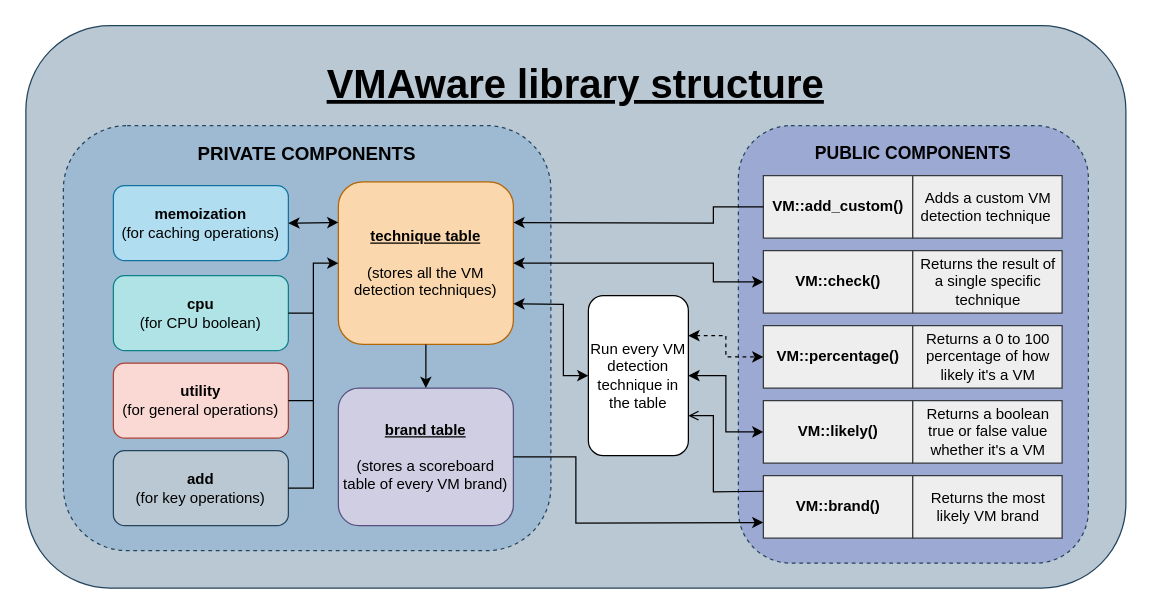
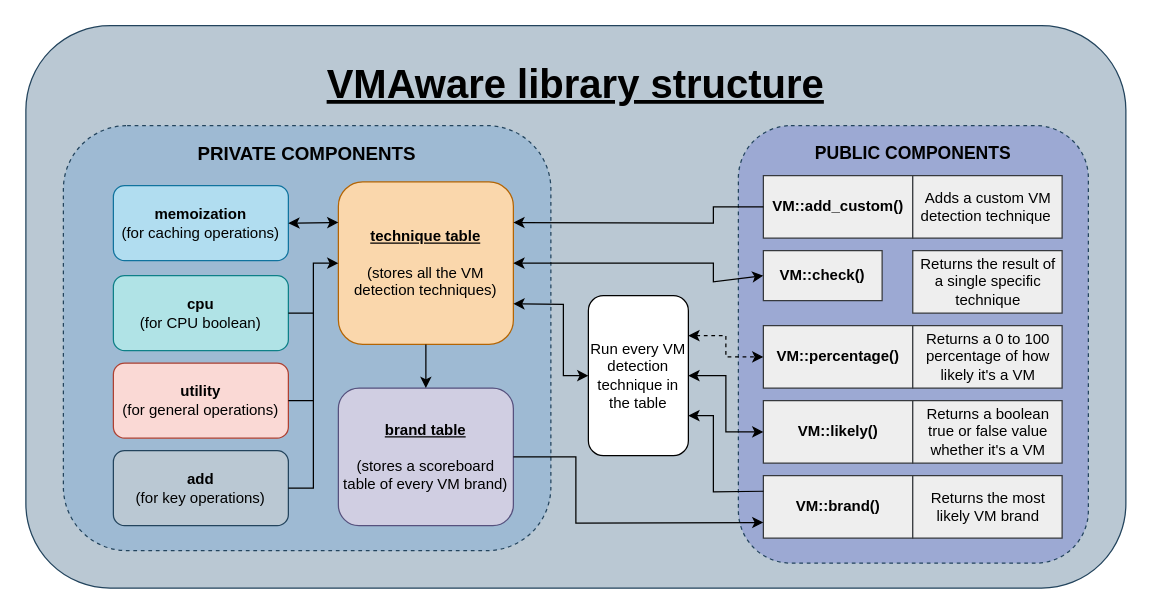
  <mxCell id="0" />
  <mxCell id="1" parent="0" />
  <mxCell id="2" value="&lt;h1 style=&quot;line-height: 205%;&quot;&gt;&lt;font color=&quot;#000000&quot; style=&quot;font-size: 32px;&quot;&gt;&lt;u&gt;VMAware library structure&lt;/u&gt;&lt;/font&gt;&lt;/h1&gt;" style="rounded=1;whiteSpace=wrap;html=1;fillColor=#bac8d3;strokeColor=#23445d;verticalAlign=top;" parent="1" vertex="1"><mxGeometry x="20" y="20" width="880" height="450" as="geometry" /></mxCell>
  <mxCell id="3" value="&lt;h3 style=&quot;line-height: 30%;&quot;&gt;&lt;font style=&quot;font-size: 15px;&quot; color=&quot;#000000&quot;&gt;PRIVATE COMPONENTS&lt;/font&gt;&lt;/h3&gt;" style="rounded=1;whiteSpace=wrap;html=1;dashed=1;horizontal=1;verticalAlign=top;fillColor=#9EBAD3;strokeColor=#23445d;strokeWidth=1;" parent="1" vertex="1"><mxGeometry x="50" y="100" width="390" height="340" as="geometry" /></mxCell>
  <mxCell id="4" value="&lt;font color=&quot;#000000&quot;&gt;&lt;b&gt;utility&lt;/b&gt;&lt;br&gt;(for general operations)&lt;br&gt;&lt;/font&gt;" style="rounded=1;whiteSpace=wrap;html=1;fillColor=#fad9d5;strokeColor=#ae4132;" parent="1" vertex="1"><mxGeometry x="90" y="290" width="140" height="60" as="geometry" /></mxCell>
  <mxCell id="5" value="&lt;font color=&quot;#000000&quot;&gt;&lt;b&gt;cpu&lt;/b&gt;&lt;br&gt;(for CPU boolean)&lt;br&gt;&lt;/font&gt;" style="rounded=1;whiteSpace=wrap;html=1;fillColor=#b0e3e6;strokeColor=#0e8088;" parent="1" vertex="1"><mxGeometry x="90" y="220" width="140" height="60" as="geometry" /></mxCell>
  <mxCell id="6" value="&lt;font color=&quot;#000000&quot;&gt;&lt;b&gt;memoization&lt;/b&gt;&lt;br&gt;(for caching operations)&lt;br&gt;&lt;/font&gt;" style="rounded=1;whiteSpace=wrap;html=1;fillColor=#b1ddf0;strokeColor=#10739e;" parent="1" vertex="1"><mxGeometry x="90" y="148" width="140" height="60" as="geometry" /></mxCell>
  <mxCell id="7" value="&lt;font color=&quot;#000000&quot;&gt;&lt;b&gt;&lt;u&gt;technique table&lt;br&gt;&lt;/u&gt;&lt;/b&gt;&lt;br&gt;(stores all the VM detection techniques)&lt;br&gt;&lt;/font&gt;" style="rounded=1;whiteSpace=wrap;html=1;fillColor=#fad7ac;strokeColor=#b46504;enumerate=0;" parent="1" vertex="1"><mxGeometry x="270" y="145" width="140" height="130" as="geometry" /></mxCell>
  <mxCell id="8" value="&lt;font color=&quot;#000000&quot;&gt;&lt;b&gt;&lt;u&gt;brand table&lt;br&gt;&lt;/u&gt;&lt;/b&gt;&lt;/font&gt;&lt;div&gt;&lt;br&gt;&lt;font color=&quot;#000000&quot;&gt;(stores a scoreboard table of every VM brand)&lt;/font&gt;&lt;/div&gt;" style="rounded=1;whiteSpace=wrap;html=1;fillColor=#d0cee2;strokeColor=#56517e;verticalAlign=middle;" parent="1" vertex="1"><mxGeometry x="270" y="310" width="140" height="110" as="geometry" /></mxCell>
  <mxCell id="9" value="" style="endArrow=classic;html=1;rounded=0;exitX=0.5;exitY=1;exitDx=0;exitDy=0;entryX=0.5;entryY=0;entryDx=0;entryDy=0;strokeColor=#000000;" parent="1" source="7" target="8" edge="1"><mxGeometry width="50" height="50" relative="1" as="geometry"><mxPoint x="420" y="210" as="sourcePoint" /><mxPoint x="470" y="160" as="targetPoint" /></mxGeometry></mxCell>
  <mxCell id="10" value="&lt;h3 style=&quot;line-height: 20%;&quot;&gt;&lt;font color=&quot;#000000&quot;&gt;PUBLIC COMPONENTS&lt;/font&gt;&lt;/h3&gt;" style="rounded=1;whiteSpace=wrap;html=1;dashed=1;horizontal=1;verticalAlign=top;fillColor=#9CA9D3;strokeColor=#23445d;strokeWidth=1;" parent="1" vertex="1"><mxGeometry x="590" y="100" width="280" height="350" as="geometry" /></mxCell>
  <mxCell id="11" value="&lt;b&gt;VM::brand()&lt;/b&gt;" style="rounded=0;whiteSpace=wrap;html=1;fillColor=#eeeeee;strokeColor=#36393d;fontColor=#000000;" parent="1" vertex="1"><mxGeometry x="610" y="380" width="119.5" height="50" as="geometry" /></mxCell>
  <mxCell id="12" value="" style="endArrow=classic;html=1;rounded=0;exitX=1;exitY=0.5;exitDx=0;exitDy=0;entryX=0;entryY=0.75;entryDx=0;entryDy=0;strokeColor=#000000;" parent="1" source="8" target="11" edge="1"><mxGeometry width="50" height="50" relative="1" as="geometry"><mxPoint x="500" y="210" as="sourcePoint" /><mxPoint x="550" y="160" as="targetPoint" /><Array as="points"><mxPoint x="460" y="365" /><mxPoint x="460" y="418" /></Array></mxGeometry></mxCell>
  <mxCell id="13" value="&lt;b&gt;VM::likely()&lt;/b&gt;" style="rounded=0;whiteSpace=wrap;html=1;fillColor=#eeeeee;strokeColor=#36393d;fontColor=#000000;" parent="1" vertex="1"><mxGeometry x="610" y="320" width="119.5" height="50" as="geometry" /></mxCell>
  <mxCell id="14" value="&lt;b&gt;VM::percentage()&lt;/b&gt;" style="rounded=0;whiteSpace=wrap;html=1;fillColor=#eeeeee;strokeColor=#36393d;fontColor=#000000;" parent="1" vertex="1"><mxGeometry x="610" y="260" width="119.5" height="50" as="geometry" /></mxCell>
  <mxCell id="15" value="Returns the most likely VM brand" style="rounded=0;whiteSpace=wrap;html=1;fillColor=#eeeeee;strokeColor=#36393d;fontColor=#000000;" parent="1" vertex="1"><mxGeometry x="729.5" y="380" width="119.5" height="50" as="geometry" /></mxCell>
  <mxCell id="16" value="Returns a boolean &lt;br&gt;true or false value whether it's a VM" style="rounded=0;whiteSpace=wrap;html=1;fillColor=#eeeeee;strokeColor=#36393d;fontColor=#000000;" parent="1" vertex="1"><mxGeometry x="729.5" y="320" width="119.5" height="50" as="geometry" /></mxCell>
- <mxCell id="17" value="&lt;b&gt;VM::check()&lt;/b&gt;" style="rounded=0;whiteSpace=wrap;html=1;fillColor=#eeeeee;strokeColor=#36393d;fontColor=#000000;" parent="1" vertex="1"><mxGeometry x="610" y="200" width="119.5" height="50" as="geometry" /></mxCell>
+ <mxCell id="17" value="&lt;b&gt;VM::check()&lt;/b&gt;" style="rounded=0;whiteSpace=wrap;html=1;fillColor=#eeeeee;strokeColor=#36393d;fontColor=#000000;" parent="1" vertex="1"><mxGeometry x="610" y="200" width="95" height="40" as="geometry" /></mxCell>
  <mxCell id="18" value="Run every VM detection technique in the table" style="rounded=1;whiteSpace=wrap;html=1;" parent="1" vertex="1"><mxGeometry x="470" y="236" width="80" height="128" as="geometry" /></mxCell>
  <mxCell id="19" value="" style="endArrow=classic;html=1;rounded=0;exitX=0;exitY=0.5;exitDx=0;exitDy=0;entryX=1;entryY=0.75;entryDx=0;entryDy=0;strokeColor=#000000;startArrow=classic;startFill=1;" parent="1" source="18" target="7" edge="1"><mxGeometry width="50" height="50" relative="1" as="geometry"><mxPoint x="580" y="220" as="sourcePoint" /><mxPoint x="630" y="170" as="targetPoint" /><Array as="points"><mxPoint x="450" y="300" /><mxPoint x="450" y="243" /></Array></mxGeometry></mxCell>
  <mxCell id="20" value="Returns a 0 to 100 percentage of how likely it's a VM" style="rounded=0;whiteSpace=wrap;html=1;fillColor=#eeeeee;strokeColor=#36393d;fontColor=#000000;" parent="1" vertex="1"><mxGeometry x="729.5" y="260" width="119.5" height="50" as="geometry" /></mxCell>
  <mxCell id="21" value="" style="endArrow=classic;html=1;rounded=0;entryX=1;entryY=0.5;entryDx=0;entryDy=0;exitX=0;exitY=0.5;exitDx=0;exitDy=0;strokeColor=#000000;startArrow=classic;startFill=1;" parent="1" source="17" target="7" edge="1"><mxGeometry width="50" height="50" relative="1" as="geometry"><mxPoint x="770" y="240" as="sourcePoint" /><mxPoint x="820" y="190" as="targetPoint" /><Array as="points"><mxPoint x="570" y="225" /><mxPoint x="570" y="210" /></Array></mxGeometry></mxCell>
  <mxCell id="22" value="Returns the result of a single specific technique" style="rounded=0;whiteSpace=wrap;html=1;fillColor=#eeeeee;strokeColor=#36393d;fontColor=#000000;" parent="1" vertex="1"><mxGeometry x="729.5" y="200" width="119.5" height="50" as="geometry" /></mxCell>
  <mxCell id="23" value="&lt;font color=&quot;#000000&quot;&gt;&lt;b&gt;add&lt;/b&gt;&lt;br&gt;(for key operations)&lt;br&gt;&lt;/font&gt;" style="rounded=1;whiteSpace=wrap;html=1;fillColor=#bac8d3;strokeColor=#23445d;" parent="1" vertex="1"><mxGeometry x="90" y="360" width="140" height="60" as="geometry" /></mxCell>
  <mxCell id="24" value="&lt;b&gt;VM::add_custom()&lt;/b&gt;" style="rounded=0;whiteSpace=wrap;html=1;fillColor=#eeeeee;strokeColor=#36393d;fontColor=#000000;" parent="1" vertex="1"><mxGeometry x="610" y="140" width="119.5" height="50" as="geometry" /></mxCell>
  <mxCell id="25" value="Adds a custom VM detection technique&amp;nbsp;" style="rounded=0;whiteSpace=wrap;html=1;fillColor=#eeeeee;strokeColor=#36393d;fontColor=#000000;" parent="1" vertex="1"><mxGeometry x="729.5" y="140" width="119.5" height="50" as="geometry" /></mxCell>
  <mxCell id="26" value="" style="endArrow=classic;html=1;rounded=0;exitX=0;exitY=0.5;exitDx=0;exitDy=0;entryX=1;entryY=0.25;entryDx=0;entryDy=0;strokeColor=#000000;" parent="1" source="24" target="7" edge="1"><mxGeometry width="50" height="50" relative="1" as="geometry"><mxPoint x="610" y="290" as="sourcePoint" /><mxPoint x="660" y="240" as="targetPoint" /><Array as="points"><mxPoint x="570" y="165" /><mxPoint x="570" y="178" /></Array></mxGeometry></mxCell>
  <mxCell id="27" value="" style="endArrow=none;html=1;rounded=0;entryX=1;entryY=0.5;entryDx=0;entryDy=0;sourcePerimeterSpacing=0;strokeColor=#000000;endFill=0;startArrow=classic;startFill=1;exitX=0;exitY=0.5;exitDx=0;exitDy=0;" parent="1" target="23" edge="1" source="7"><mxGeometry width="50" height="50" relative="1" as="geometry"><mxPoint x="250" y="230" as="sourcePoint" /><mxPoint x="390" y="240" as="targetPoint" /><Array as="points"><mxPoint x="250" y="210" /><mxPoint x="250" y="390" /></Array></mxGeometry></mxCell>
  <mxCell id="28" value="" style="endArrow=none;html=1;rounded=0;entryX=1;entryY=0.5;entryDx=0;entryDy=0;strokeColor=#000000;" parent="1" target="5" edge="1"><mxGeometry width="50" height="50" relative="1" as="geometry"><mxPoint x="250" y="250" as="sourcePoint" /><mxPoint x="300" y="240" as="targetPoint" /></mxGeometry></mxCell>
- <mxCell id="29" value="" style="endArrow=open;html=1;rounded=0;exitX=0;exitY=0.25;exitDx=0;exitDy=0;entryX=1;entryY=0.75;entryDx=0;entryDy=0;strokeColor=#000000;" parent="1" source="11" target="18" edge="1"><mxGeometry width="50" height="50" relative="1" as="geometry"><mxPoint x="520" y="270" as="sourcePoint" /><mxPoint x="570" y="220" as="targetPoint" /><Array as="points"><mxPoint x="570" y="393" /><mxPoint x="570" y="332" /></Array></mxGeometry></mxCell>
+ <mxCell id="29" value="" style="endArrow=classic;html=1;rounded=0;exitX=0;exitY=0.25;exitDx=0;exitDy=0;entryX=1;entryY=0.75;entryDx=0;entryDy=0;strokeColor=#000000;" parent="1" source="11" target="18" edge="1"><mxGeometry width="50" height="50" relative="1" as="geometry"><mxPoint x="520" y="270" as="sourcePoint" /><mxPoint x="570" y="220" as="targetPoint" /><Array as="points"><mxPoint x="570" y="393" /><mxPoint x="570" y="332" /></Array></mxGeometry></mxCell>
  <mxCell id="30" value="" style="endArrow=classic;startArrow=classic;html=1;rounded=0;entryX=0;entryY=0.5;entryDx=0;entryDy=0;exitX=1;exitY=0.25;exitDx=0;exitDy=0;strokeColor=#000000;dashed=1;" parent="1" source="18" target="14" edge="1"><mxGeometry width="50" height="50" relative="1" as="geometry"><mxPoint x="520" y="270" as="sourcePoint" /><mxPoint x="570" y="220" as="targetPoint" /><Array as="points"><mxPoint x="580" y="268" /><mxPoint x="580" y="285" /></Array></mxGeometry></mxCell>
  <mxCell id="31" value="" style="endArrow=classic;startArrow=classic;html=1;rounded=0;entryX=0;entryY=0.5;entryDx=0;entryDy=0;exitX=1;exitY=0.5;exitDx=0;exitDy=0;strokeColor=#000000;" parent="1" source="18" target="13" edge="1"><mxGeometry width="50" height="50" relative="1" as="geometry"><mxPoint x="520" y="270" as="sourcePoint" /><mxPoint x="570" y="220" as="targetPoint" /><Array as="points"><mxPoint x="580" y="300" /><mxPoint x="580" y="345" /></Array></mxGeometry></mxCell>
  <mxCell id="32" value="" style="endArrow=none;html=1;rounded=0;exitX=1;exitY=0.5;exitDx=0;exitDy=0;strokeColor=#000000;" edge="1" parent="1" source="4"><mxGeometry width="50" height="50" relative="1" as="geometry"><mxPoint x="260" y="270" as="sourcePoint" /><mxPoint x="250" y="320" as="targetPoint" /></mxGeometry></mxCell>
  <mxCell id="33" value="" style="endArrow=classic;startArrow=classic;html=1;rounded=0;entryX=1;entryY=0.5;entryDx=0;entryDy=0;exitX=0;exitY=0.25;exitDx=0;exitDy=0;strokeColor=#000000;" edge="1" parent="1" source="7" target="6"><mxGeometry width="50" height="50" relative="1" as="geometry"><mxPoint x="410" y="270" as="sourcePoint" /><mxPoint x="460" y="220" as="targetPoint" /></mxGeometry></mxCell>
